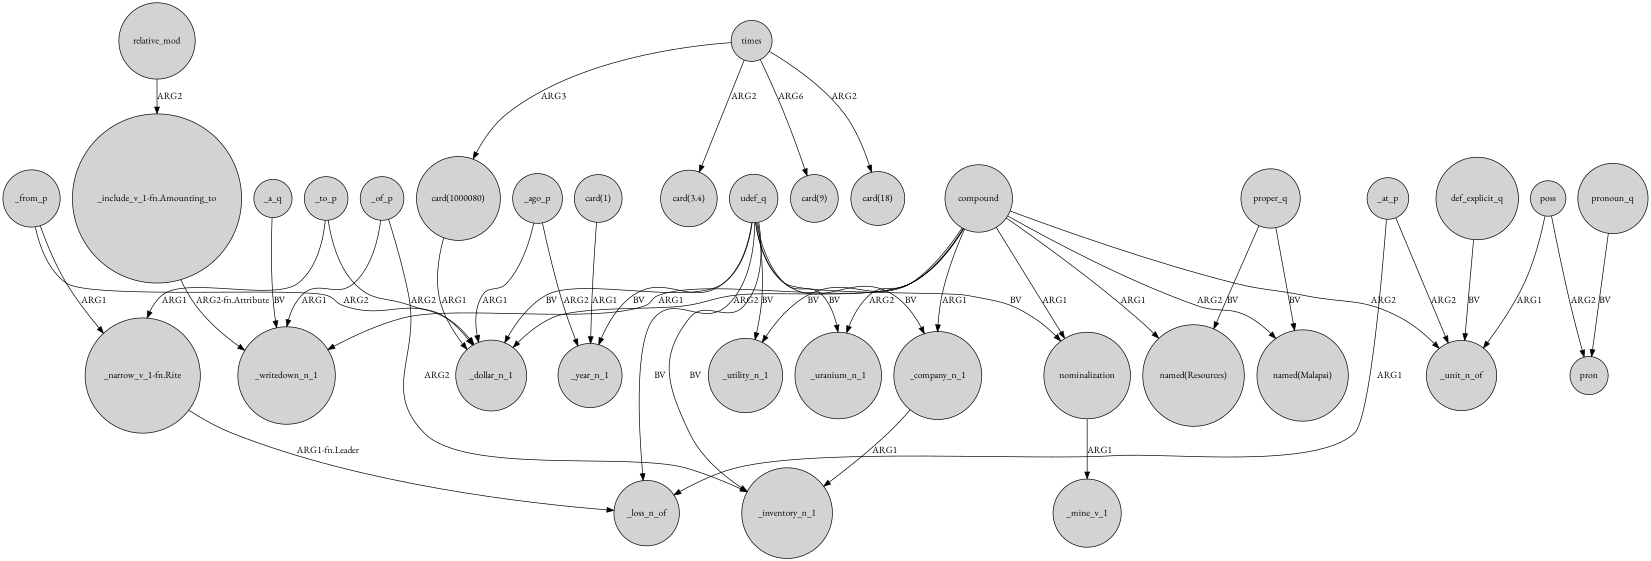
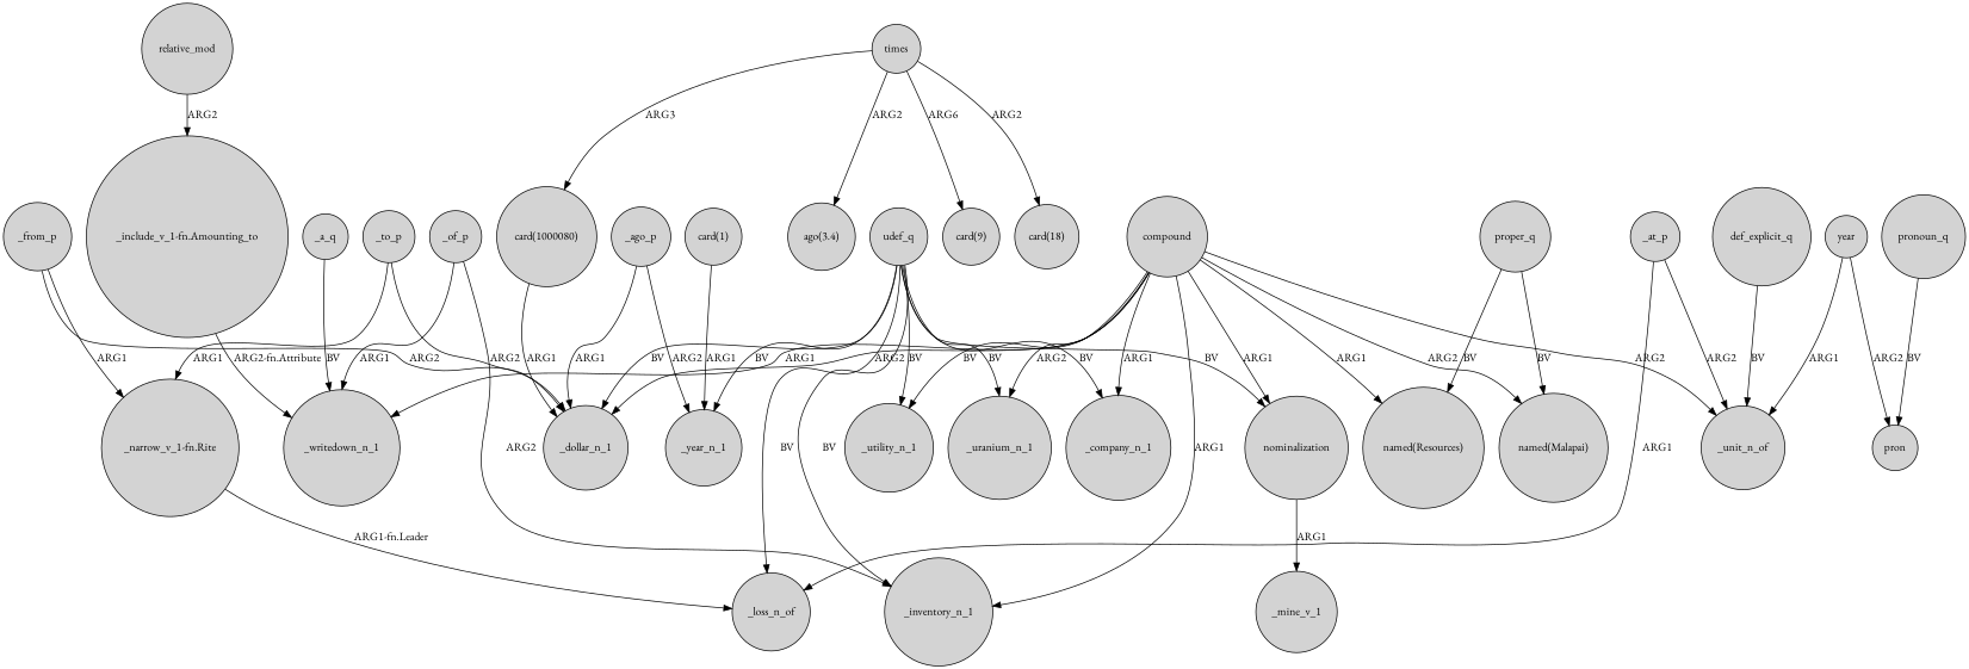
  digraph {
    fontname="EB Garamond"
    node [fontname="EB Garamond" shape=circle style=filled]
    edge [fontname="EB Garamond"]
    relative_mod
    "_include_v_1-fn.Amounting_to"
    _writedown_n_1
    udef_q
    _inventory_n_1
    _dollar_n_1
    _utility_n_1
    _year_n_1
    _company_n_1
    nominalization
    _uranium_n_1
    _loss_n_of
    _mine_v_1
    proper_q
    "named(Malapai)"
    "named(Resources)"
    compound
    _unit_n_of
    _ago_p
    _at_p
    "card(1)"
    _a_q
    n23 [label="card(1000080)"]
    times
    "card(18)"
-   "card(3.4)"
+   "card(3.4)" [label="ago(3.4)"]
    "card(9)"
    _to_p
    "_narrow_v_1-fn.Rite"
    pronoun_q
    pron
    _from_p
-   poss
+   poss [label=year]
    def_explicit_q
    _of_p
    relative_mod -> "_include_v_1-fn.Amounting_to" [label=ARG2]
    "_include_v_1-fn.Amounting_to" -> _writedown_n_1 [label="ARG2-fn.Attribute"]
    udef_q -> _inventory_n_1 [label=BV]
    udef_q -> _dollar_n_1 [label=BV]
    udef_q -> _utility_n_1 [label=BV]
    udef_q -> _year_n_1 [label=BV]
    udef_q -> _company_n_1 [label=BV]
    udef_q -> nominalization [label=BV]
    udef_q -> _uranium_n_1 [label=BV]
    udef_q -> _loss_n_of [label=BV]
    nominalization -> _mine_v_1 [label=ARG1]
    proper_q -> "named(Malapai)" [label=BV]
    proper_q -> "named(Resources)" [label=BV]
    compound -> _writedown_n_1 [label=ARG1]
-   _company_n_1 -> _inventory_n_1 [label=ARG1]
+   compound -> _inventory_n_1 [label=ARG1]
    compound -> _dollar_n_1 [label=ARG2]
    compound -> _utility_n_1 [label=BV]
    compound -> _company_n_1 [label=ARG1]
    compound -> nominalization [label=ARG1]
    compound -> _uranium_n_1 [label=ARG2]
    compound -> "named(Malapai)" [label=ARG2]
    compound -> "named(Resources)" [label=ARG1]
    compound -> _unit_n_of [label=ARG2]
    _ago_p -> _dollar_n_1 [label=ARG1]
    _ago_p -> _year_n_1 [label=ARG2]
    _at_p -> _loss_n_of [label=ARG1]
    _at_p -> _unit_n_of [label=ARG2]
    "card(1)" -> _year_n_1 [label=ARG1]
    _a_q -> _writedown_n_1 [label=BV]
    n23 -> _dollar_n_1 [label=ARG1]
    times -> n23 [label=ARG3]
    times -> "card(18)" [label=ARG2]
    times -> "card(3.4)" [label=ARG2]
    times -> "card(9)" [label=ARG6]
    _to_p -> _dollar_n_1 [label=ARG2]
    _to_p -> "_narrow_v_1-fn.Rite" [label=ARG1]
    "_narrow_v_1-fn.Rite" -> _loss_n_of [label="ARG1-fn.Leader"]
    pronoun_q -> pron [label=BV]
    _from_p -> _dollar_n_1 [label=ARG2]
    _from_p -> "_narrow_v_1-fn.Rite" [label=ARG1]
    poss -> _unit_n_of [label=ARG1]
    poss -> pron [label=ARG2]
    def_explicit_q -> _unit_n_of [label=BV]
    _of_p -> _writedown_n_1 [label=ARG1]
    _of_p -> _inventory_n_1 [label=ARG2]
  }
